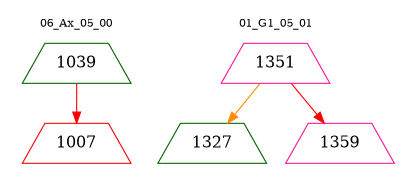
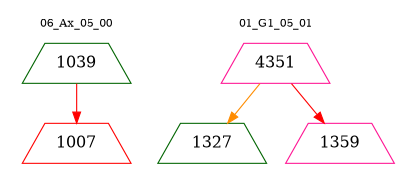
  digraph {
    node [color=darkgreen shape=trapezium]
    edge [color=red style=solid]
    n1 [label=1039]
    n2 [color=red label=1007]
-   n3 [color=deeppink label=1351]
+   n3 [color=deeppink label=4351]
    n4 [label=1327]
    n5 [color=deeppink label=1359]
    subgraph cluster_1 {
      color=white
      fontsize=10
      label="06_Ax_05_00"
      n1
      n2
    }
    subgraph cluster_2 {
      color=white
      fontsize=10
      label="01_G1_05_01"
      n3
      n4
      n5
    }
    n1 -> n2
    n3 -> n4 [color=darkorange]
    n3 -> n5
  }
